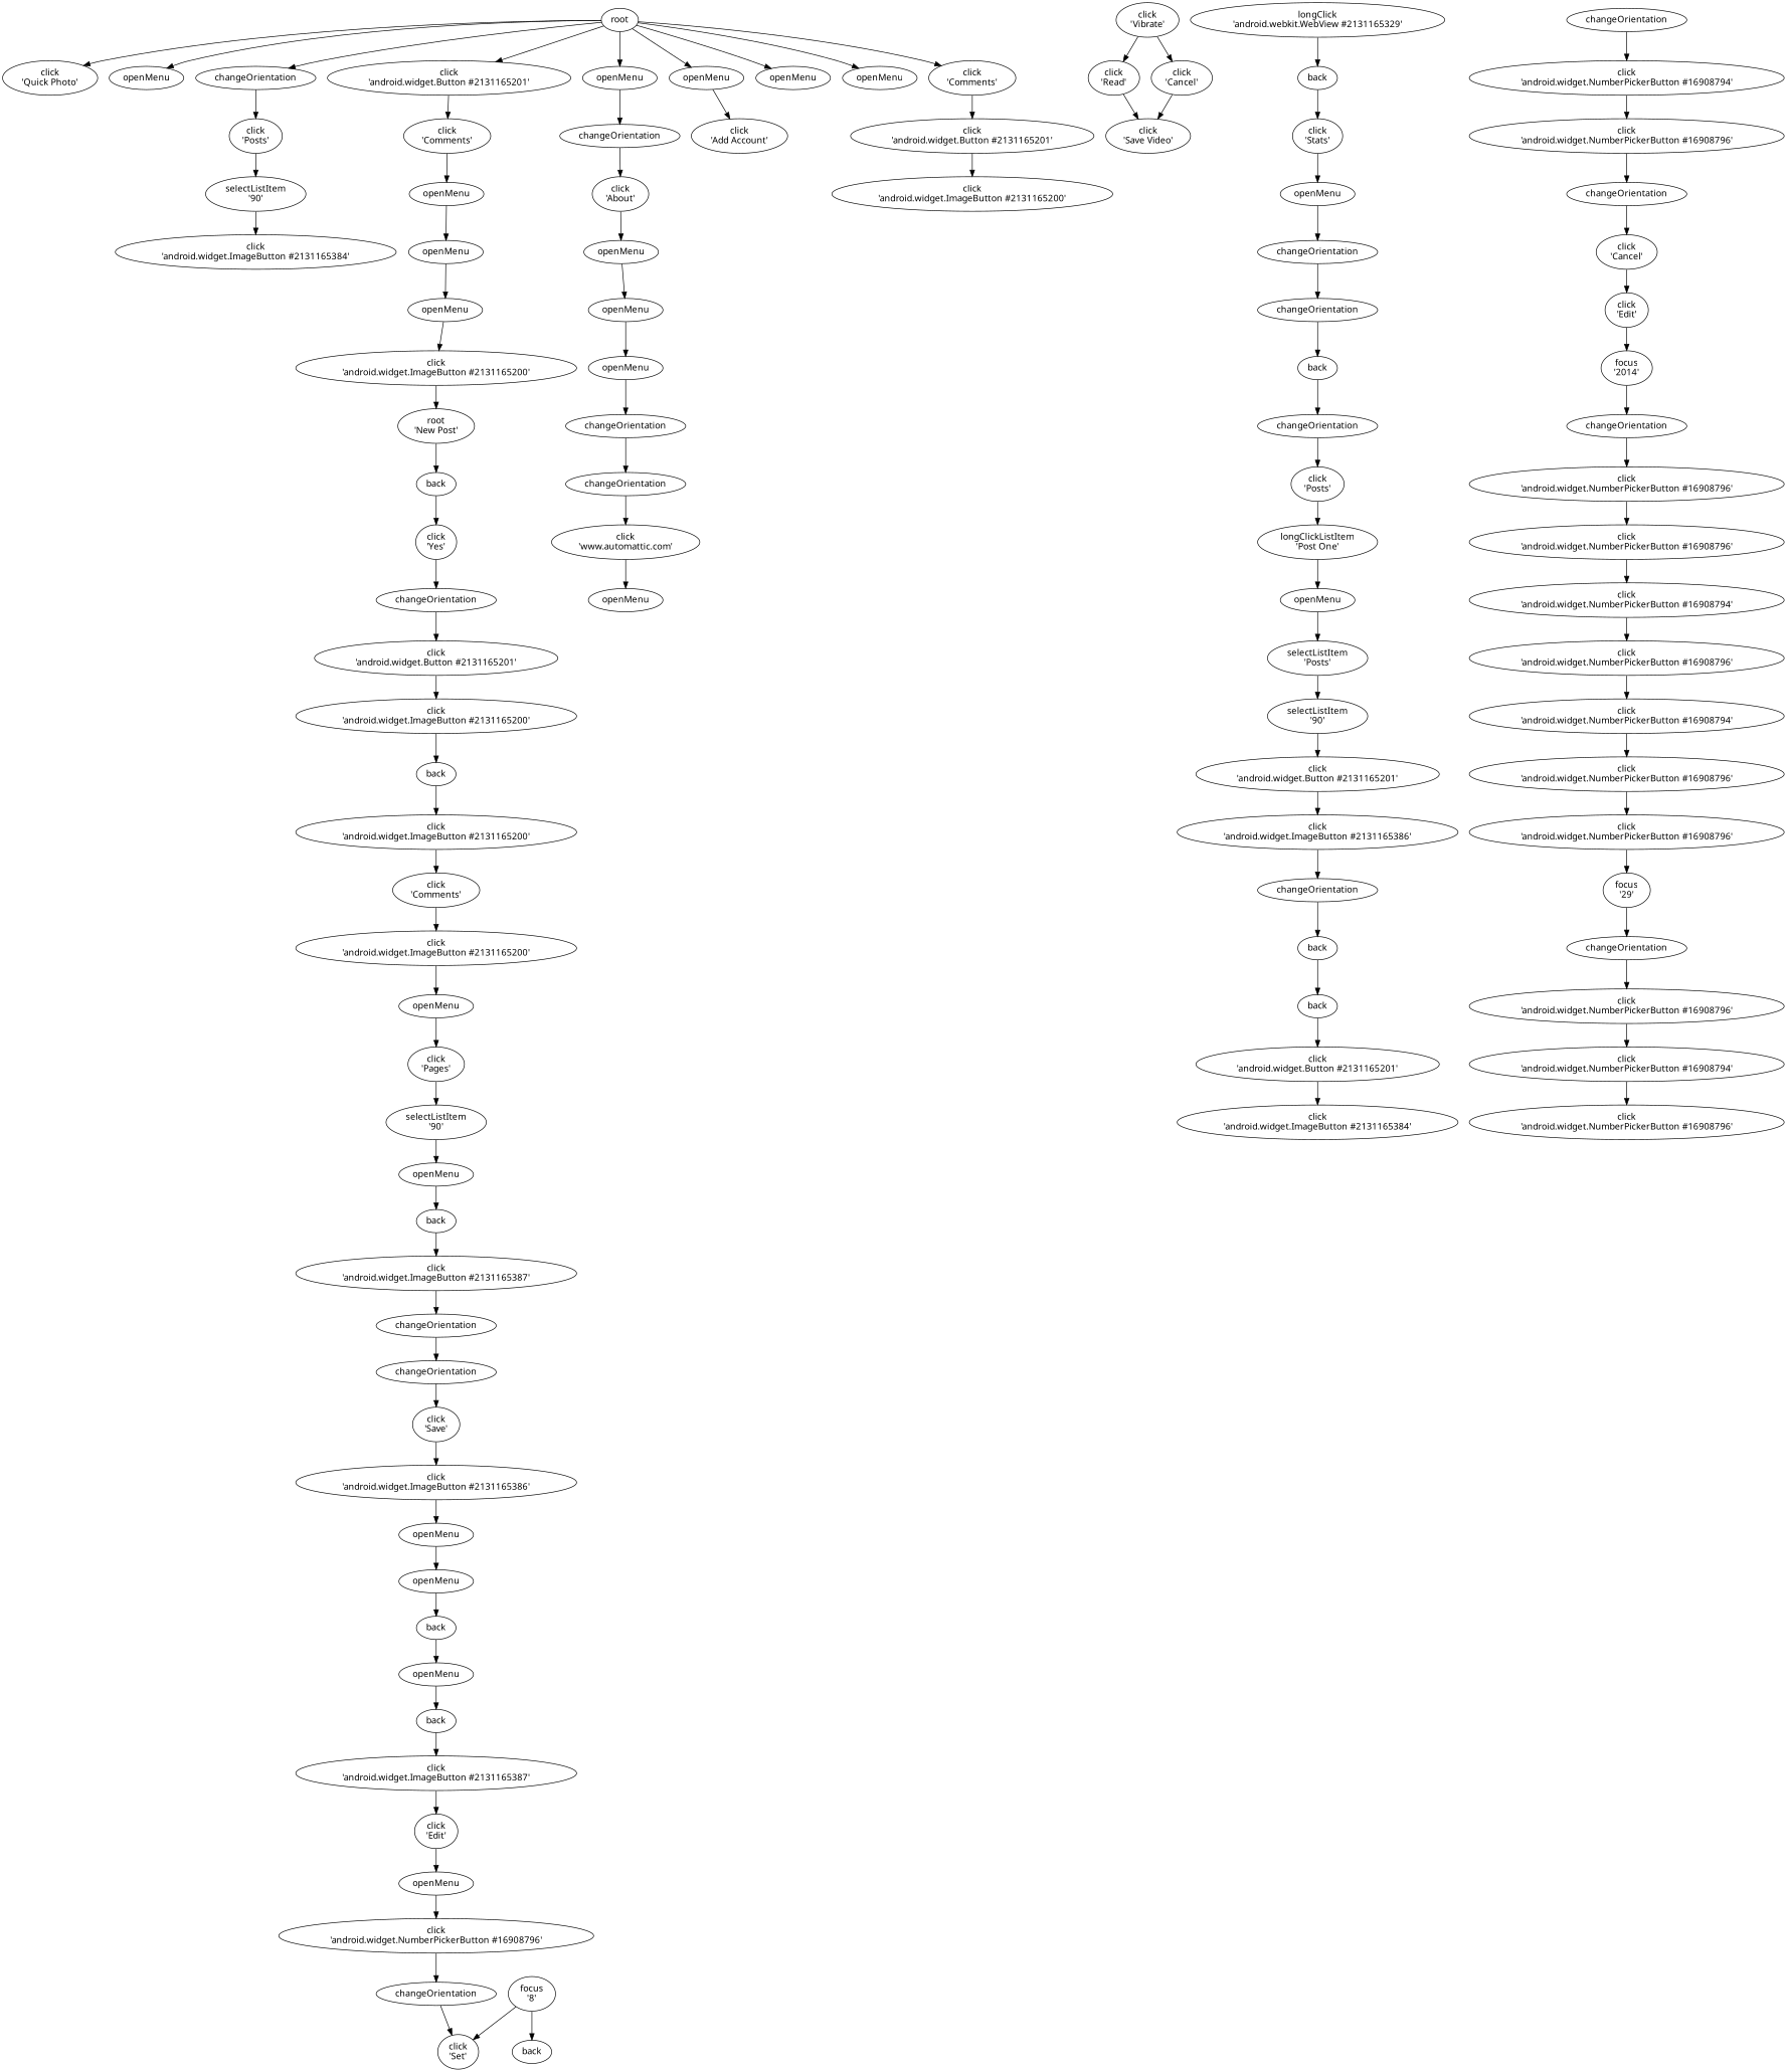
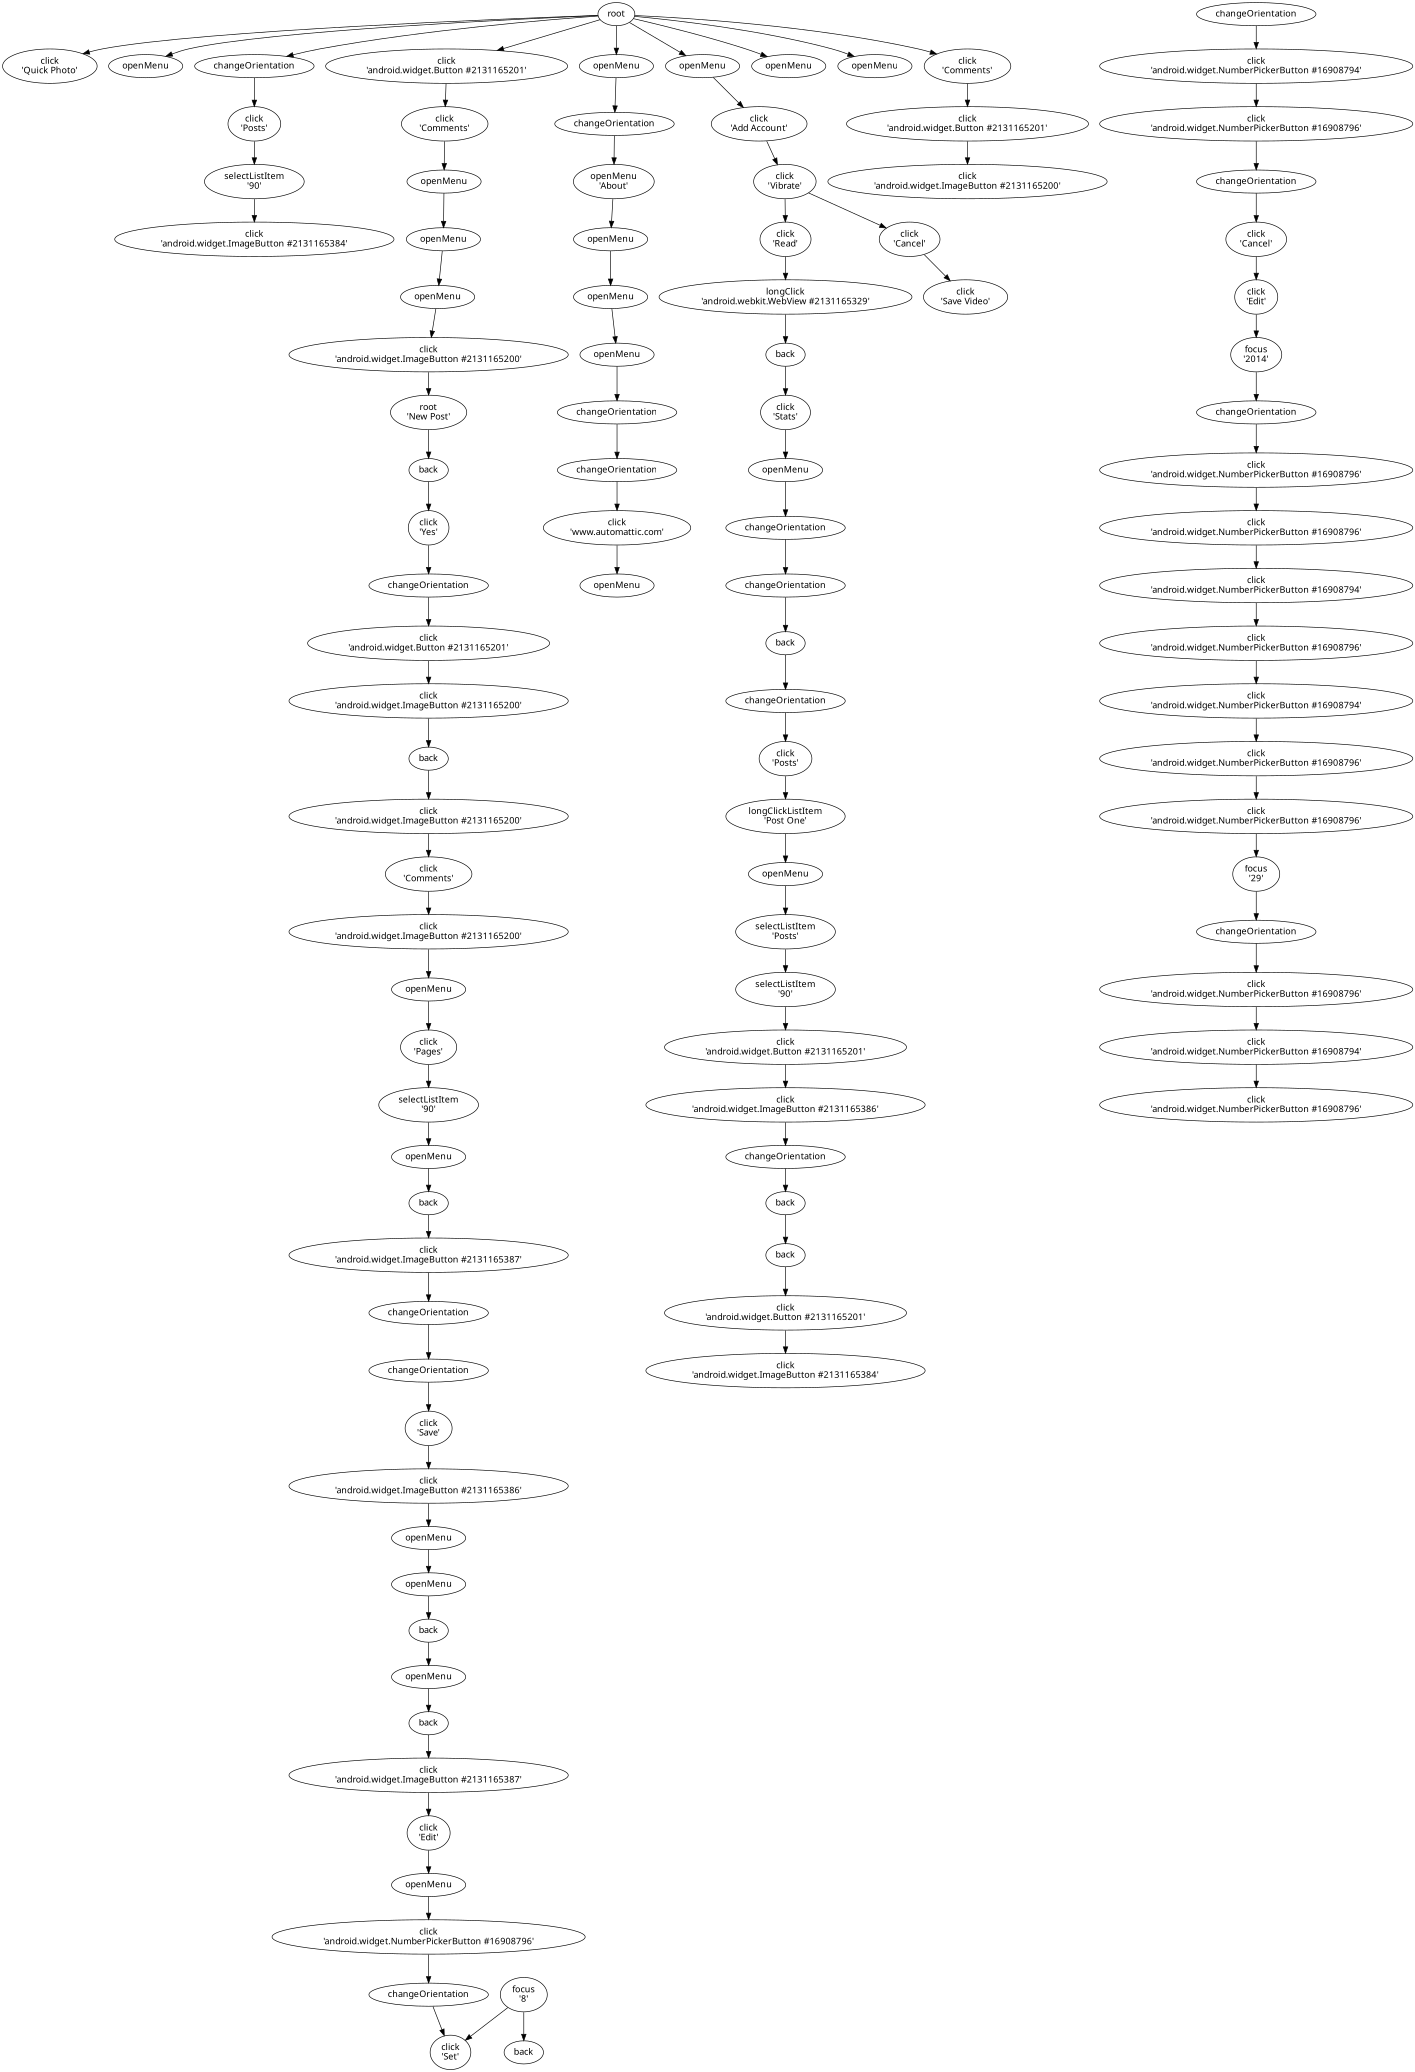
  digraph {
    fontname="Noto Sans"
    node [fontname="Noto Sans"]
    edge [fontname="Noto Sans"]
    n1 [label="click\n'Quick Photo'"]
    root
    n3 [label=openMenu]
    n4 [label=changeOrientation]
    n5 [label="click\n'android.widget.Button #2131165201'"]
    n6 [label=openMenu]
    n7 [label=openMenu]
    n8 [label=openMenu]
    n9 [label=openMenu]
    n10 [label="click\n'Comments'"]
    n11 [label="click\n'Read'"]
    n12 [label="longClick\n'android.webkit.WebView #2131165329'"]
    n13 [label="click\n'Posts'"]
    n14 [label="click\n'Comments'"]
    n15 [label=changeOrientation]
    n16 [label="click\n'Add Account'"]
    n17 [label="click\n'android.widget.Button #2131165201'"]
    n18 [label=back]
    n19 [label="click\n'Stats'"]
    n20 [label=openMenu]
    n21 [label=changeOrientation]
    n22 [label=changeOrientation]
    n23 [label=back]
    n24 [label=changeOrientation]
    n25 [label="click\n'Posts'"]
    n26 [label="longClickListItem\n'Post One'"]
    n27 [label=openMenu]
    n28 [label="selectListItem\n'Posts'"]
    n29 [label="selectListItem\n'90'"]
    n30 [label="click\n'android.widget.Button #2131165201'"]
    n31 [label="click\n'android.widget.ImageButton #2131165386'"]
    n32 [label=changeOrientation]
    n33 [label=back]
    n34 [label=back]
    n35 [label="click\n'android.widget.Button #2131165201'"]
    n36 [label="click\n'android.widget.ImageButton #2131165384'"]
    n37 [label="selectListItem\n'90'"]
    n38 [label="click\n'android.widget.ImageButton #2131165384'"]
    n39 [label=openMenu]
    n40 [label=openMenu]
    n41 [label=openMenu]
    n42 [label="click\n'android.widget.ImageButton #2131165200'"]
    n43 [label="root\n'New Post'"]
    n44 [label=back]
    n45 [label="click\n'Yes'"]
    n46 [label=changeOrientation]
    n47 [label="click\n'android.widget.Button #2131165201'"]
    n48 [label="click\n'android.widget.ImageButton #2131165200'"]
    n49 [label=back]
    n50 [label="click\n'android.widget.ImageButton #2131165200'"]
    n51 [label="click\n'Comments'"]
    n52 [label="click\n'android.widget.ImageButton #2131165200'"]
    n53 [label=openMenu]
    n54 [label="click\n'Pages'"]
    n55 [label="selectListItem\n'90'"]
    n56 [label=openMenu]
    n57 [label=back]
    n58 [label="click\n'android.widget.ImageButton #2131165387'"]
    n59 [label=changeOrientation]
    n60 [label=changeOrientation]
    n61 [label="click\n'Save'"]
    n62 [label="click\n'android.widget.ImageButton #2131165386'"]
    n63 [label=openMenu]
    n64 [label=openMenu]
    n65 [label=back]
    n66 [label=openMenu]
    n67 [label=back]
    n68 [label="click\n'android.widget.ImageButton #2131165387'"]
    n69 [label="click\n'Edit'"]
    n70 [label=openMenu]
    n71 [label="click\n'android.widget.NumberPickerButton #16908796'"]
    n72 [label=changeOrientation]
    n73 [label="click\n'Set'"]
    n74 [label="focus\n'8'"]
    n75 [label=back]
    n76 [label=changeOrientation]
    n77 [label="click\n'android.widget.NumberPickerButton #16908794'"]
    n78 [label="click\n'android.widget.NumberPickerButton #16908796'"]
    n79 [label=changeOrientation]
    n80 [label="click\n'Cancel'"]
    n81 [label="click\n'Edit'"]
    n82 [label="focus\n'2014'"]
    n83 [label=changeOrientation]
    n84 [label="click\n'android.widget.NumberPickerButton #16908796'"]
    n85 [label="click\n'android.widget.NumberPickerButton #16908796'"]
    n86 [label="click\n'android.widget.NumberPickerButton #16908794'"]
    n87 [label="click\n'android.widget.NumberPickerButton #16908796'"]
    n88 [label="click\n'android.widget.NumberPickerButton #16908794'"]
    n89 [label="click\n'android.widget.NumberPickerButton #16908796'"]
    n90 [label="click\n'android.widget.NumberPickerButton #16908796'"]
    n91 [label="focus\n'29'"]
    n92 [label=changeOrientation]
    n93 [label="click\n'android.widget.NumberPickerButton #16908796'"]
    n94 [label="click\n'android.widget.NumberPickerButton #16908794'"]
    n95 [label="click\n'android.widget.NumberPickerButton #16908796'"]
-   n96 [label="click\n'About'"]
+   n96 [label="openMenu\n'About'"]
    n97 [label=openMenu]
    n98 [label=openMenu]
    n99 [label=openMenu]
    n100 [label=changeOrientation]
    n101 [label=changeOrientation]
    n102 [label="click\n'www.automattic.com'"]
    n103 [label=openMenu]
    n104 [label="click\n'Vibrate'"]
    n105 [label="click\n'Cancel'"]
    n106 [label="click\n'Save Video'"]
    n107 [label="click\n'android.widget.ImageButton #2131165200'"]
    root -> n1
    root -> n3
    root -> n4
    root -> n5
    root -> n6
    root -> n7
    root -> n8
    root -> n9
    root -> n10
    n4 -> n13
    n5 -> n14
    n6 -> n15
    n7 -> n16
    n10 -> n17
-   n11 -> n106
+   n11 -> n12
    n12 -> n18
    n13 -> n37
    n14 -> n39
    n15 -> n96
+   n16 -> n104
    n17 -> n107
    n18 -> n19
    n19 -> n20
    n20 -> n21
    n21 -> n22
    n22 -> n23
    n23 -> n24
    n24 -> n25
    n25 -> n26
    n26 -> n27
    n27 -> n28
    n28 -> n29
    n29 -> n30
    n30 -> n31
    n31 -> n32
    n32 -> n33
    n33 -> n34
    n34 -> n35
    n35 -> n36
    n37 -> n38
    n39 -> n40
    n40 -> n41
    n41 -> n42
    n42 -> n43
    n43 -> n44
    n44 -> n45
    n45 -> n46
    n46 -> n47
    n47 -> n48
    n48 -> n49
    n49 -> n50
    n50 -> n51
    n51 -> n52
    n52 -> n53
    n53 -> n54
    n54 -> n55
    n55 -> n56
    n56 -> n57
    n57 -> n58
    n58 -> n59
    n59 -> n60
    n60 -> n61
    n61 -> n62
    n62 -> n63
    n63 -> n64
    n64 -> n65
    n65 -> n66
    n66 -> n67
    n67 -> n68
    n68 -> n69
    n69 -> n70
    n70 -> n71
    n71 -> n72
    n72 -> n73
    n74 -> n73
    n74 -> n75
    n76 -> n77
    n77 -> n78
    n78 -> n79
    n79 -> n80
    n80 -> n81
    n81 -> n82
    n82 -> n83
    n83 -> n84
    n84 -> n85
    n85 -> n86
    n86 -> n87
    n87 -> n88
    n88 -> n89
    n89 -> n90
    n90 -> n91
    n91 -> n92
    n92 -> n93
    n93 -> n94
    n94 -> n95
    n96 -> n97
    n97 -> n98
    n98 -> n99
    n99 -> n100
    n100 -> n101
    n101 -> n102
    n102 -> n103
    n104 -> n11
    n104 -> n105
    n105 -> n106
  }
